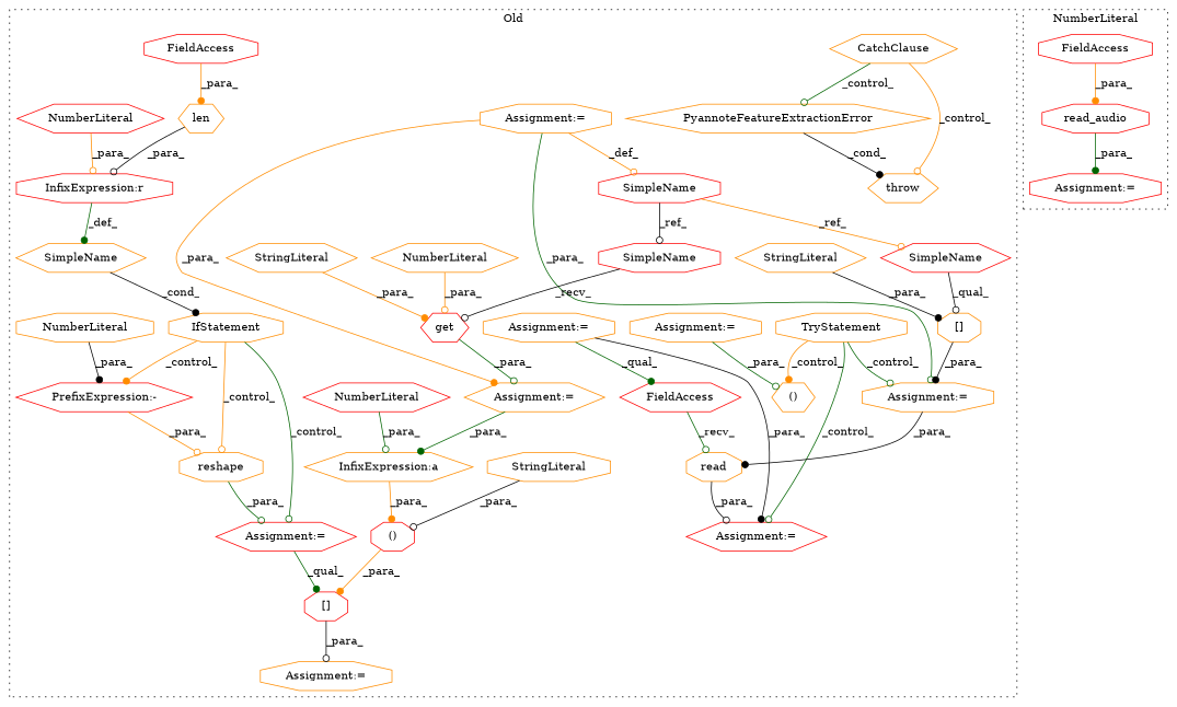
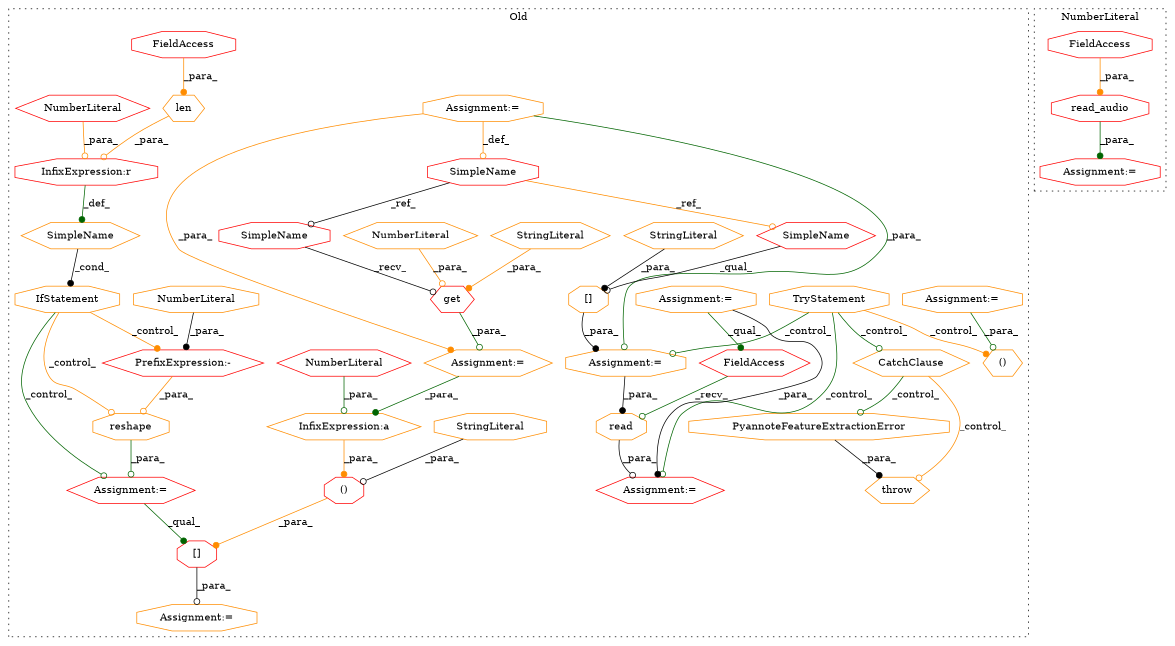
  digraph {
    node [a=7 color=darkorange l=1 s=900 shape=octagon]
    edge [arrowhead=odot color=darkgreen]
-   n1 [a=32 l="31,1" label=PyannoteFeatureExtractionError s="1229,1269" shape=hexagon]
+   n1 [a=32 l="31,1" label=PyannoteFeatureExtractionError s="1229,1269"]
    n2 [a=12 l="11,2" label=CatchClause s="1193,1213" shape=hexagon]
    n3 [a=53 l=6 label=throw s=1223 shape=hexagon]
    n4 [a=54 l=4 label=TryStatement s=1069]
    n5 [a=106 l=46 label="()" s=1111 shape=hexagon]
    n6 [a=32 l="5,1" label=read s="1175,1183"]
    n7 [a=22 color=red l=15 label=FieldAccess s=1159 shape=hexagon]
    n8 [l=8 label="Assignment:=" s=1010]
    n9 [color=red l=2 label="Assignment:=" s=1157 shape=hexagon]
    n10 [l=9 label="Assignment:=" s=1054]
    n11 [l=4 label="Assignment:="]
    n12 [a=106 color=red l=42 label="()" s=1592]
    n13 [a=32 color=red l="4,1" label=get s="1561,1576" shape=hexagon]
    n14 [a=27 l=3 label="InfixExpression:a" s=1600 shape=hexagon]
    n15 [a=34 color=red label=NumberLiteral s=1603 shape=hexagon]
    n16 [a=2 color=red l="7,2" label="[]" s="1585,1634"]
    n17 [a=34 label=NumberLiteral s=1575 shape=hexagon]
    n18 [a=2 l="5,1" label="[]" s="1085,1095"]
    n19 [a=42 color=red l=4 label=SimpleName]
    n20 [a=32 l="8,1" label=reshape s="1523,1535"]
    n21 [a=42 label=SimpleName shape=hexagon l="" s=""]
    n22 [a=38 color=red label="PrefixExpression:-" s=1531 shape=hexagon]
    n23 [a=34 label=NumberLiteral s=1532]
    n24 [a=45 l=5 label=StringLiteral s=1090 shape=hexagon]
    n25 [a=45 l=16 label=StringLiteral s=1618]
    n26 [a=45 l=9 label=StringLiteral s=1565 shape=hexagon]
    n27 [a=27 color=red l=3 label="InfixExpression:r" s=1505]
    n28 [a=34 color=red label=NumberLiteral s=1508 shape=hexagon]
    n29 [a=32 l="4,1" label=len s="1493,1504" shape=hexagon]
    n30 [a=22 color=red l=7 label=FieldAccess s=1497]
    n31 [a=25 l="4,2" label=IfStatement s="1489,1509"]
    n32 [label="Assignment:=" s=1555 shape=hexagon]
    n33 [color=red label="Assignment:=" s=1520 shape=hexagon]
    n34 [label="Assignment:=" s=1584]
    n35 [label="Assignment:=" s=1084]
    n36 [a=42 color=red l=4 label=SimpleName s=1085 shape=hexagon]
    n37 [a=42 color=red l=4 label=SimpleName s=1556]
    n38 [a=32 color=red l="11,1" label=read_audio s="2471,2521"]
    n39 [a=22 color=red l=16 label=FieldAccess s=2495]
    n40 [color=red l=2 label="Assignment:=" s=2469]
    subgraph cluster_1 {
      label=Old
      style=dotted
      n1
      n2
      n3
      n4
      n5
      n6
      n7
      n8
      n9
      n10
      n11
      n12
      n13
      n14
      n15
      n16
      n17
      n18
      n19
      n20
      n21
      n22
      n23
      n24
      n25
      n26
      n27
      n28
      n29
      n30
      n31
      n32
      n33
      n34
      n35
      n36
      n37
    }
    subgraph cluster_2 {
      label=NumberLiteral
      style=dotted
      n38
      n39
      n40
    }
-   n1 -> n3 [arrowhead=dot color=black label=_cond_]
+   n1 -> n3 [arrowhead=dot color=black label=_para_]
    n2 -> n1 [label=_control_]
    n2 -> n3 [color=darkorange label=_control_]
+   n4 -> n2 [label=_control_]
    n4 -> n5 [arrowhead=dot color=darkorange label=_control_]
    n4 -> n9 [label=_control_]
    n4 -> n35 [label=_control_]
    n6 -> n9 [color=black label=_para_]
    n7 -> n6 [label=_recv_]
    n8 -> n5 [label=_para_]
    n10 -> n7 [arrowhead=dot label=_qual_]
    n10 -> n9 [arrowhead=dot color=black label=_para_]
    n11 -> n19 [color=darkorange label=_def_]
    n11 -> n32 [arrowhead=dot color=darkorange label=_para_]
    n11 -> n35 [label=_para_]
    n12 -> n16 [arrowhead=dot color=darkorange label=_para_]
    n13 -> n32 [label=_para_]
    n14 -> n12 [arrowhead=dot color=darkorange label=_para_]
    n15 -> n14 [label=_para_]
    n16 -> n34 [color=black label=_para_]
    n17 -> n13 [color=darkorange label=_para_]
    n18 -> n35 [arrowhead=dot color=black label=_para_]
    n19 -> n36 [color=darkorange label=_ref_]
    n19 -> n37 [color=black label=_ref_]
    n20 -> n33 [label=_para_]
    n21 -> n31 [arrowhead=dot color=black label=_cond_]
    n22 -> n20 [color=darkorange label=_para_]
    n23 -> n22 [arrowhead=dot color=black label=_para_]
    n24 -> n18 [arrowhead=dot color=black label=_para_]
    n25 -> n12 [color=black label=_para_]
    n26 -> n13 [arrowhead=dot color=darkorange label=_para_]
    n27 -> n21 [arrowhead=dot label=_def_]
    n28 -> n27 [color=darkorange label=_para_]
-   n29 -> n27 [color=black label=_para_]
+   n29 -> n27 [color=darkorange label=_para_]
    n30 -> n29 [arrowhead=dot color=darkorange label=_para_]
    n31 -> n20 [color=darkorange label=_control_]
    n31 -> n22 [arrowhead=dot color=darkorange label=_control_]
    n31 -> n33 [label=_control_]
    n32 -> n14 [arrowhead=dot label=_para_]
    n33 -> n16 [arrowhead=dot label=_qual_]
    n35 -> n6 [arrowhead=dot color=black label=_para_]
    n36 -> n18 [color=black label=_qual_]
    n37 -> n13 [color=black label=_recv_]
    n38 -> n40 [arrowhead=dot label=_para_]
    n39 -> n38 [arrowhead=dot color=darkorange label=_para_]
  }
